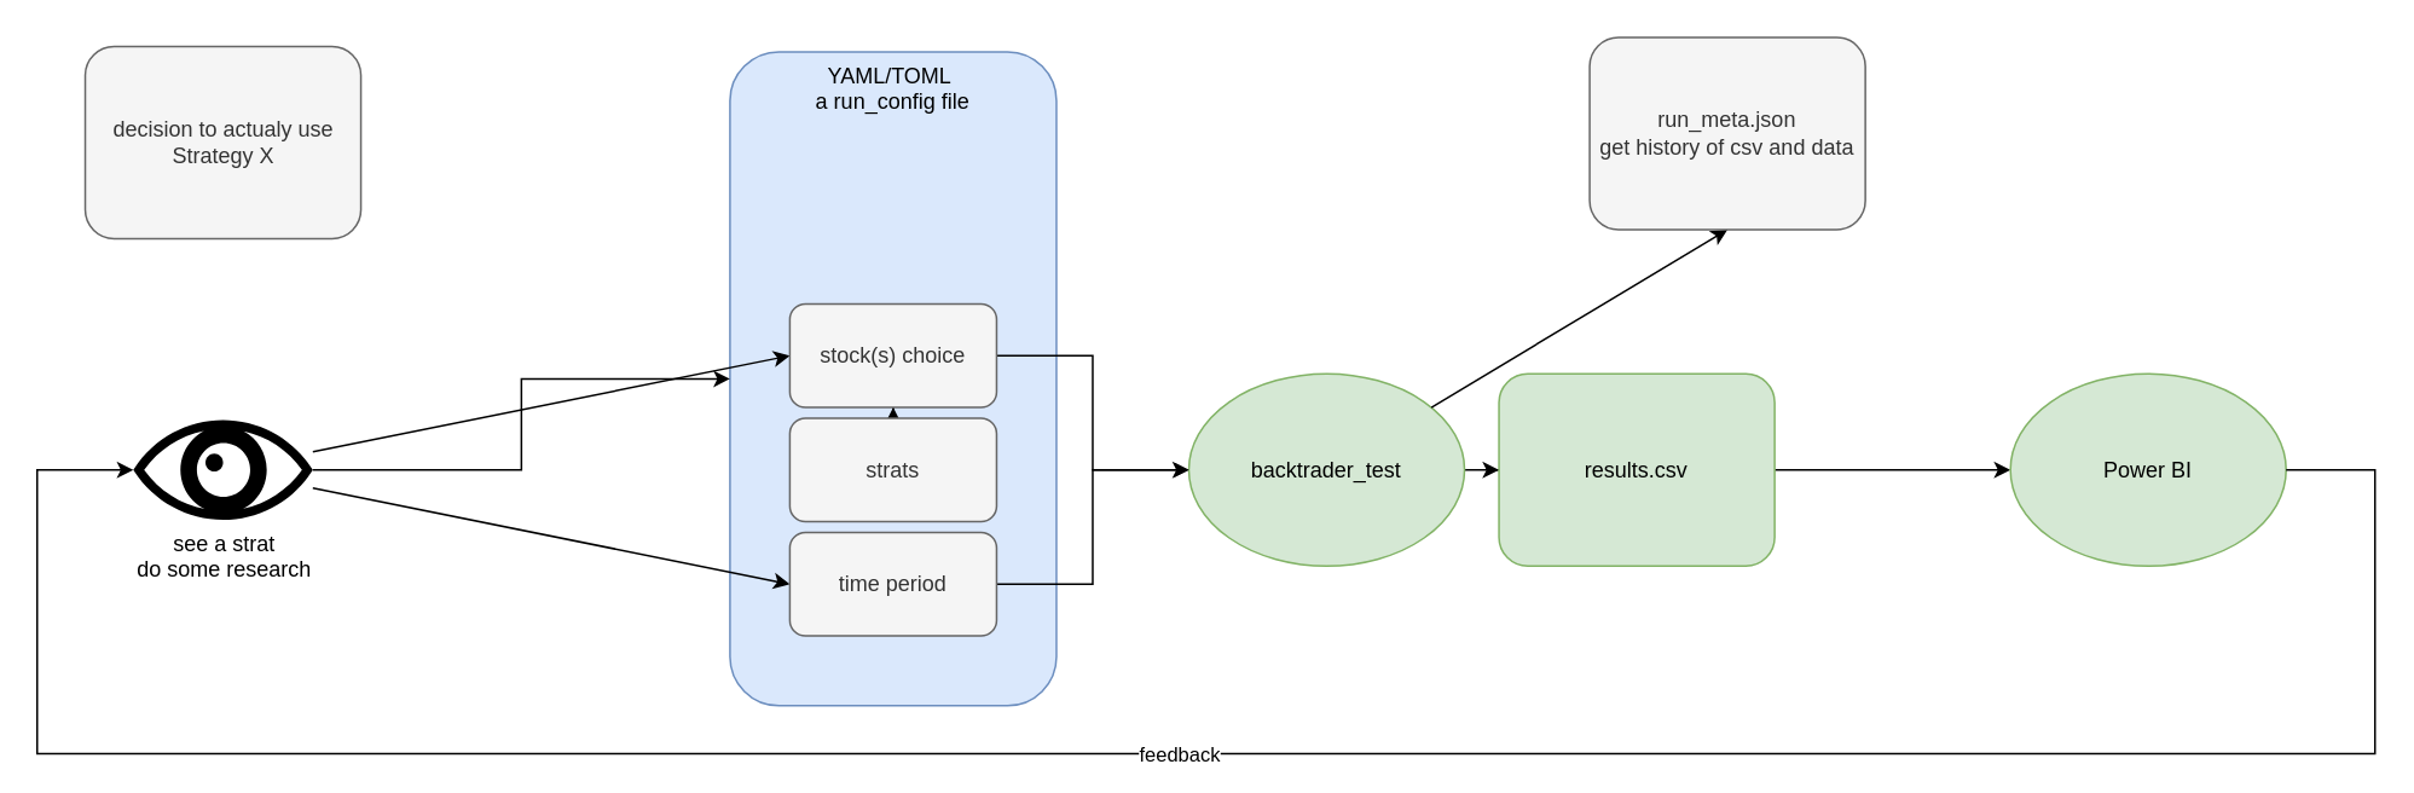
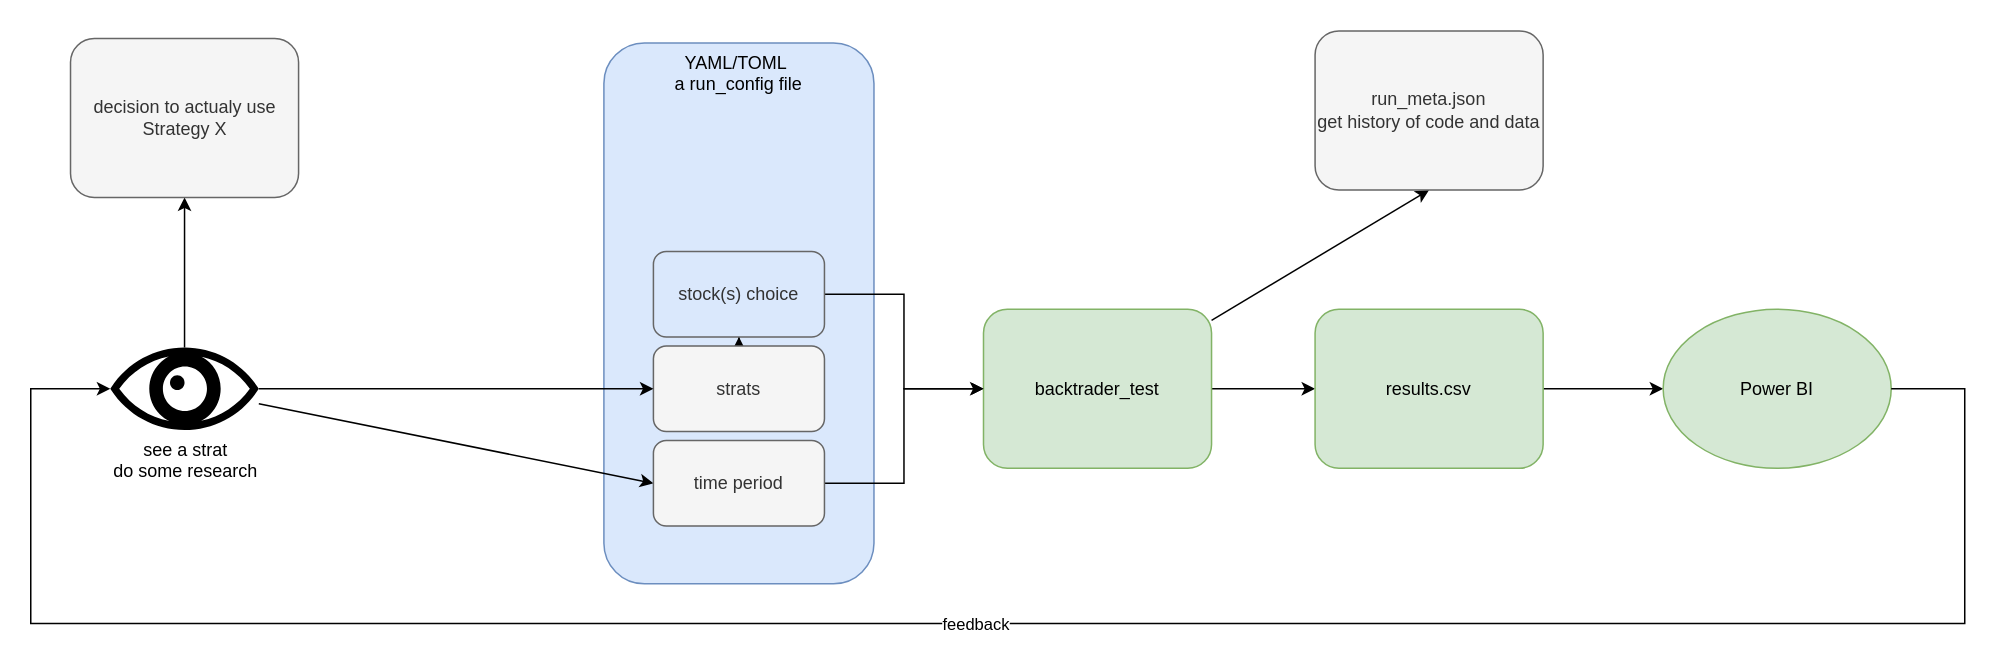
  <mxCell id="0" />
  <mxCell id="1" parent="0" />
  <mxCell id="2" value="YAML/TOML&amp;nbsp;&lt;div&gt;a run_config file&lt;/div&gt;" style="rounded=1;whiteSpace=wrap;html=1;fillColor=#dae8fc;strokeColor=#6c8ebf;verticalAlign=top;" parent="1" vertex="1"><mxGeometry x="402" y="28" width="180" height="360.5" as="geometry" /></mxCell>
  <mxCell id="3" value="" style="edgeStyle=orthogonalEdgeStyle;rounded=0;orthogonalLoop=1;jettySize=auto;html=1;" parent="1" source="4" target="13" edge="1"><mxGeometry relative="1" as="geometry" /></mxCell>
- <mxCell id="4" value="backtrader_test" style="ellipse;whiteSpace=wrap;html=1;fillColor=#d5e8d4;strokeColor=#82b366;" parent="1" vertex="1"><mxGeometry x="655" y="205.5" width="152" height="106" as="geometry" /></mxCell>
+ <mxCell id="4" value="backtrader_test" style="rounded=1;whiteSpace=wrap;html=1;fillColor=#d5e8d4;strokeColor=#82b366;" parent="1" vertex="1"><mxGeometry x="655" y="205.5" width="152" height="106" as="geometry" /></mxCell>
  <mxCell id="5" style="edgeStyle=orthogonalEdgeStyle;rounded=0;orthogonalLoop=1;jettySize=auto;html=1;" parent="1" source="6" target="17" edge="1"><mxGeometry relative="1" as="geometry" /></mxCell>
  <mxCell id="6" value="strats" style="rounded=1;whiteSpace=wrap;html=1;fillColor=#f5f5f5;fontColor=#333333;strokeColor=#666666;" parent="1" vertex="1"><mxGeometry x="435" y="230" width="114" height="57" as="geometry" /></mxCell>
- <mxCell id="8" style="rounded=0;orthogonalLoop=1;jettySize=auto;html=1;entryX=0;entryY=0.5;entryDx=0;entryDy=0;" parent="1" source="11" target="17" edge="1"><mxGeometry relative="1" as="geometry" /></mxCell>
+ <mxCell id="7" style="rounded=0;orthogonalLoop=1;jettySize=auto;html=1;" parent="1" source="11" target="6" edge="1"><mxGeometry relative="1" as="geometry" /></mxCell>
  <mxCell id="9" style="rounded=0;orthogonalLoop=1;jettySize=auto;html=1;entryX=0;entryY=0.5;entryDx=0;entryDy=0;" parent="1" source="11" target="19" edge="1"><mxGeometry relative="1" as="geometry" /></mxCell>
- <mxCell id="10" style="edgeStyle=orthogonalEdgeStyle;rounded=0;orthogonalLoop=1;jettySize=auto;html=1;" parent="1" source="11" target="2" edge="1"><mxGeometry relative="1" as="geometry"><mxPoint x="103" y="76" as="targetPoint" /></mxGeometry></mxCell>
+ <mxCell id="10" style="edgeStyle=orthogonalEdgeStyle;rounded=0;orthogonalLoop=1;jettySize=auto;html=1;" parent="1" source="11" target="22" edge="1"><mxGeometry relative="1" as="geometry"><mxPoint x="103" y="76" as="targetPoint" /></mxGeometry></mxCell>
  <mxCell id="11" value="see a strat&lt;div&gt;do some research&lt;/div&gt;" style="shape=mxgraph.signs.healthcare.eye;html=1;pointerEvents=1;fillColor=#000000;strokeColor=none;verticalLabelPosition=bottom;verticalAlign=top;align=center;" parent="1" vertex="1"><mxGeometry x="73" y="231" width="99" height="55" as="geometry" /></mxCell>
  <mxCell id="12" value="" style="edgeStyle=orthogonalEdgeStyle;rounded=0;orthogonalLoop=1;jettySize=auto;html=1;" parent="1" source="13" target="15" edge="1"><mxGeometry relative="1" as="geometry" /></mxCell>
- <mxCell id="13" value="results.csv" style="rounded=1;whiteSpace=wrap;html=1;fillColor=#d5e8d4;strokeColor=#82b366;" parent="1" vertex="1"><mxGeometry x="826" y="205.5" width="152" height="106" as="geometry" /></mxCell>
+ <mxCell id="13" value="results.csv" style="rounded=1;whiteSpace=wrap;html=1;fillColor=#d5e8d4;strokeColor=#82b366;" parent="1" vertex="1"><mxGeometry x="876" y="205.5" width="152" height="106" as="geometry" /></mxCell>
  <mxCell id="14" value="" style="rounded=0;orthogonalLoop=1;jettySize=auto;html=1;entryX=0.5;entryY=1;entryDx=0;entryDy=0;" parent="1" source="4" target="23" edge="1"><mxGeometry relative="1" as="geometry" /></mxCell>
  <mxCell id="15" value="Power BI" style="ellipse;whiteSpace=wrap;html=1;fillColor=#d5e8d4;strokeColor=#82b366;" parent="1" vertex="1"><mxGeometry x="1108" y="205.5" width="152" height="106" as="geometry" /></mxCell>
  <mxCell id="16" style="edgeStyle=orthogonalEdgeStyle;rounded=0;orthogonalLoop=1;jettySize=auto;html=1;endArrow=open;" parent="1" source="17" target="4" edge="1"><mxGeometry relative="1" as="geometry" /></mxCell>
- <mxCell id="17" value="stock(s) choice" style="rounded=1;whiteSpace=wrap;html=1;fillColor=#f5f5f5;fontColor=#333333;strokeColor=#666666;" parent="1" vertex="1"><mxGeometry x="435" y="167" width="114" height="57" as="geometry" /></mxCell>
+ <mxCell id="17" value="stock(s) choice" style="rounded=1;whiteSpace=wrap;html=1;fillColor=#dae8fc;fontColor=#333333;strokeColor=#666666;" parent="1" vertex="1"><mxGeometry x="435" y="167" width="114" height="57" as="geometry" /></mxCell>
  <mxCell id="18" style="edgeStyle=orthogonalEdgeStyle;rounded=0;orthogonalLoop=1;jettySize=auto;html=1;" parent="1" source="19" target="4" edge="1"><mxGeometry relative="1" as="geometry" /></mxCell>
  <mxCell id="19" value="time period" style="rounded=1;whiteSpace=wrap;html=1;fillColor=#f5f5f5;fontColor=#333333;strokeColor=#666666;" parent="1" vertex="1"><mxGeometry x="435" y="293" width="114" height="57" as="geometry" /></mxCell>
  <mxCell id="20" style="edgeStyle=orthogonalEdgeStyle;rounded=0;orthogonalLoop=1;jettySize=auto;html=1;entryX=0;entryY=0.5;entryDx=0;entryDy=0;entryPerimeter=0;" parent="1" source="15" target="11" edge="1"><mxGeometry relative="1" as="geometry"><Array as="points"><mxPoint x="1309" y="258" /><mxPoint x="1309" y="415" /><mxPoint x="20" y="415" /><mxPoint x="20" y="258" /></Array></mxGeometry></mxCell>
  <mxCell id="21" value="feedback" style="edgeLabel;html=1;align=center;verticalAlign=middle;resizable=0;points=[];" parent="20" vertex="1" connectable="0"><mxGeometry x="0.015" relative="1" as="geometry"><mxPoint as="offset" /></mxGeometry></mxCell>
  <mxCell id="22" value="decision to actualy use Strategy X" style="rounded=1;whiteSpace=wrap;html=1;fillColor=#f5f5f5;fontColor=#333333;strokeColor=#666666;" parent="1" vertex="1"><mxGeometry x="46.5" y="25" width="152" height="106" as="geometry" /></mxCell>
- <mxCell id="23" value="run_meta.json&lt;div&gt;get history of csv and data&lt;/div&gt;" style="rounded=1;whiteSpace=wrap;html=1;fillColor=#f5f5f5;fontColor=#333333;strokeColor=#666666;" parent="1" vertex="1"><mxGeometry x="876" y="20" width="152" height="106" as="geometry" /></mxCell>
+ <mxCell id="23" value="run_meta.json&lt;div&gt;get history of code and data&lt;/div&gt;" style="rounded=1;whiteSpace=wrap;html=1;fillColor=#f5f5f5;fontColor=#333333;strokeColor=#666666;" parent="1" vertex="1"><mxGeometry x="876" y="20" width="152" height="106" as="geometry" /></mxCell>
